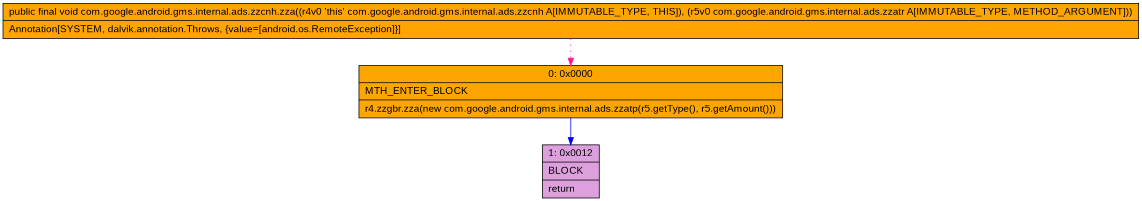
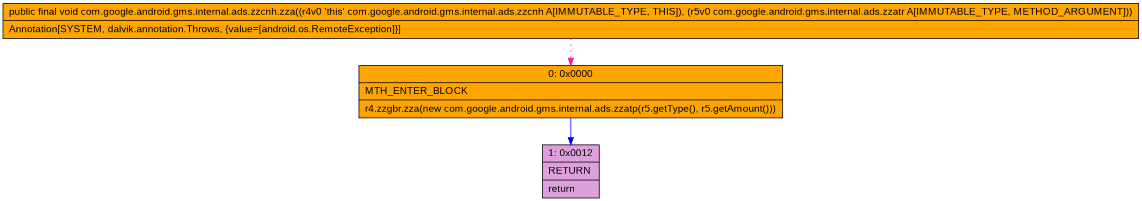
  digraph {
    fontname="Liberation Sans"
    node [shape=record style=filled fillcolor=orange fontname="Liberation Sans"]
    edge [fontname="Liberation Sans"]
    n1 [label="{0\:\ 0x0000|MTH_ENTER_BLOCK\l|r4.zzgbr.zza(new com.google.android.gms.internal.ads.zzatp(r5.getType(), r5.getAmount()))\l}"]
-   n2 [label="{1\:\ 0x0012|BLOCK\l|return\l}" fillcolor=plum]
+   n2 [label="{1\:\ 0x0012|RETURN\l|return\l}" fillcolor=plum]
    n3 [label="{public final void com.google.android.gms.internal.ads.zzcnh.zza((r4v0 'this' com.google.android.gms.internal.ads.zzcnh A[IMMUTABLE_TYPE, THIS]), (r5v0 com.google.android.gms.internal.ads.zzatr A[IMMUTABLE_TYPE, METHOD_ARGUMENT]))  | Annotation[SYSTEM, dalvik.annotation.Throws, \{value=[android.os.RemoteException]\}]\l}"]
    n1 -> n2 [color=blue style=solid]
    n3 -> n1 [color=deeppink style=dotted]
  }
